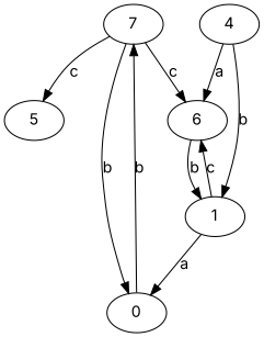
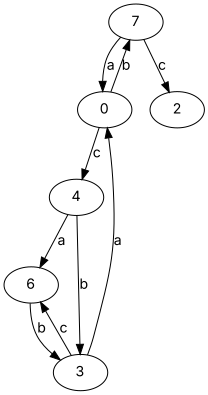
  strict digraph {
    fontname=Inter
    node [fontname=Inter]
    edge [fontname=Inter]
    n1 [label=7]
    0
    4
-   5
+   5 [label=2]
    6
-   3 [label=1]
-   n1 -> 0 [label=b]
+   3
+   n1 -> 0 [label=a]
    n1 -> 5 [label=c]
-   n1 -> 6 [label=c]
    0 -> n1 [label=b]
+   0 -> 4 [label=c]
    4 -> 6 [label=a]
    4 -> 3 [label=b]
    6 -> 3 [label=b]
    3 -> 0 [label=a]
    3 -> 6 [label=c]
  }
